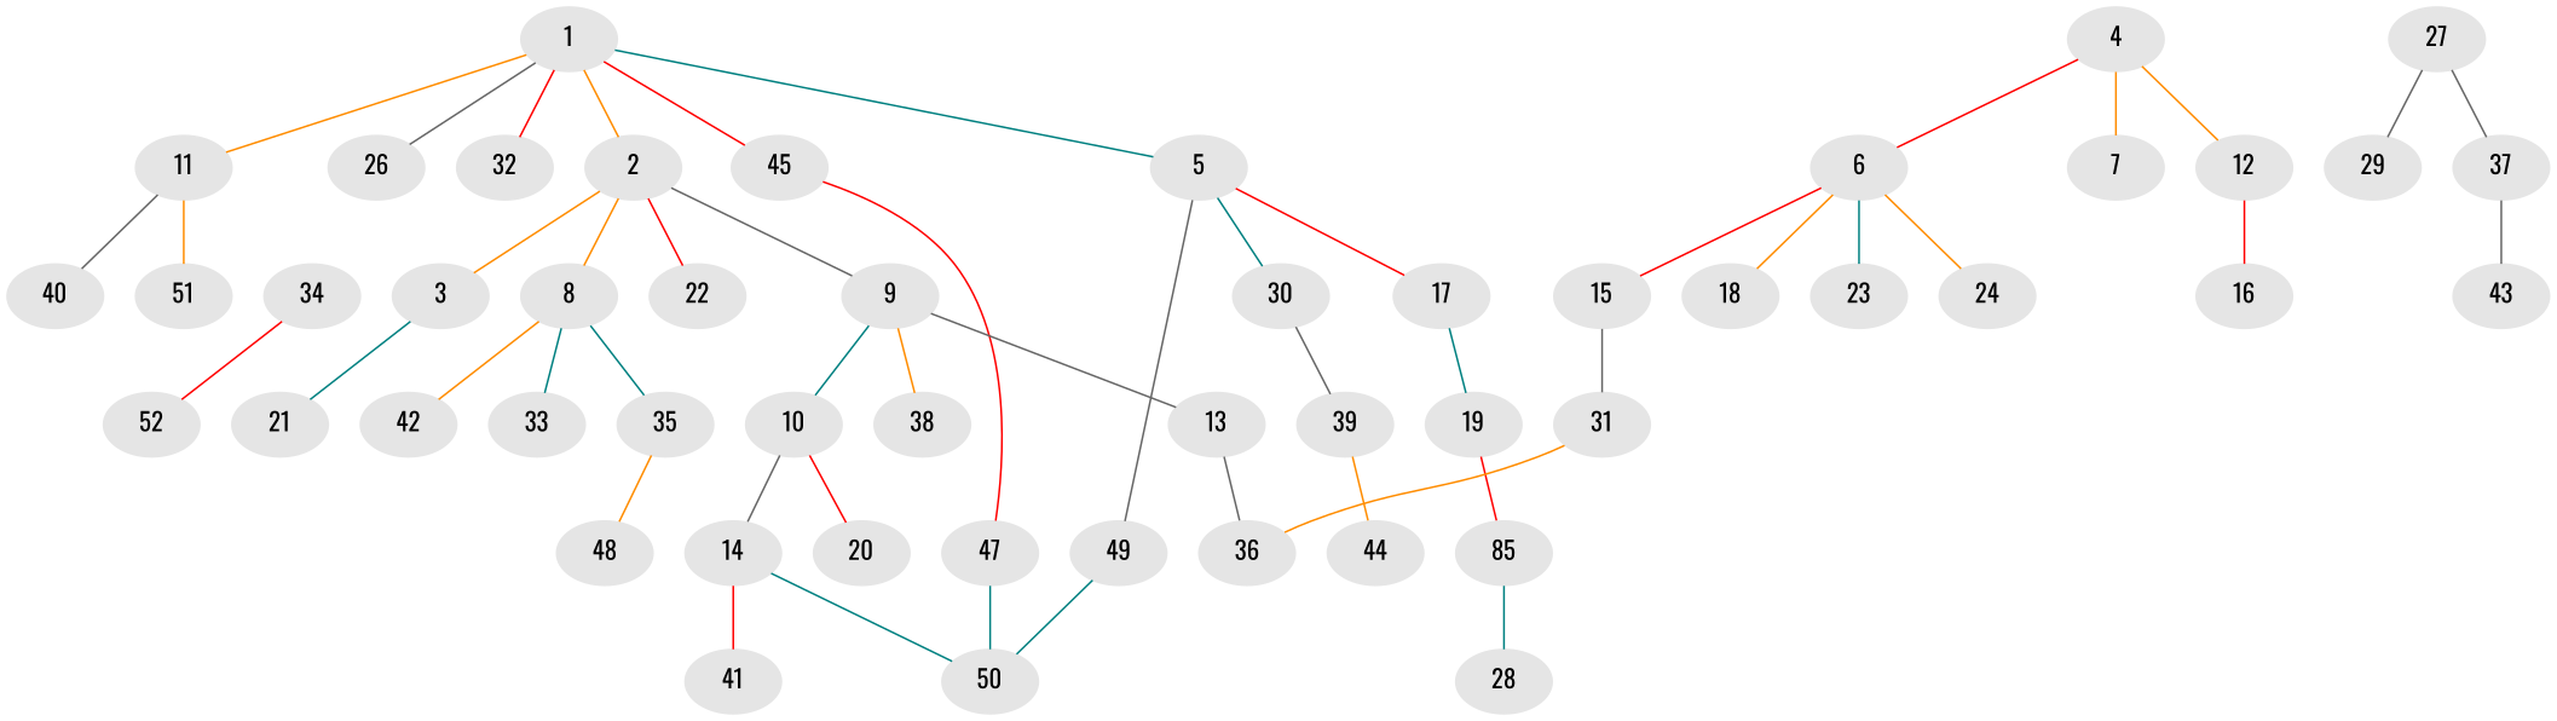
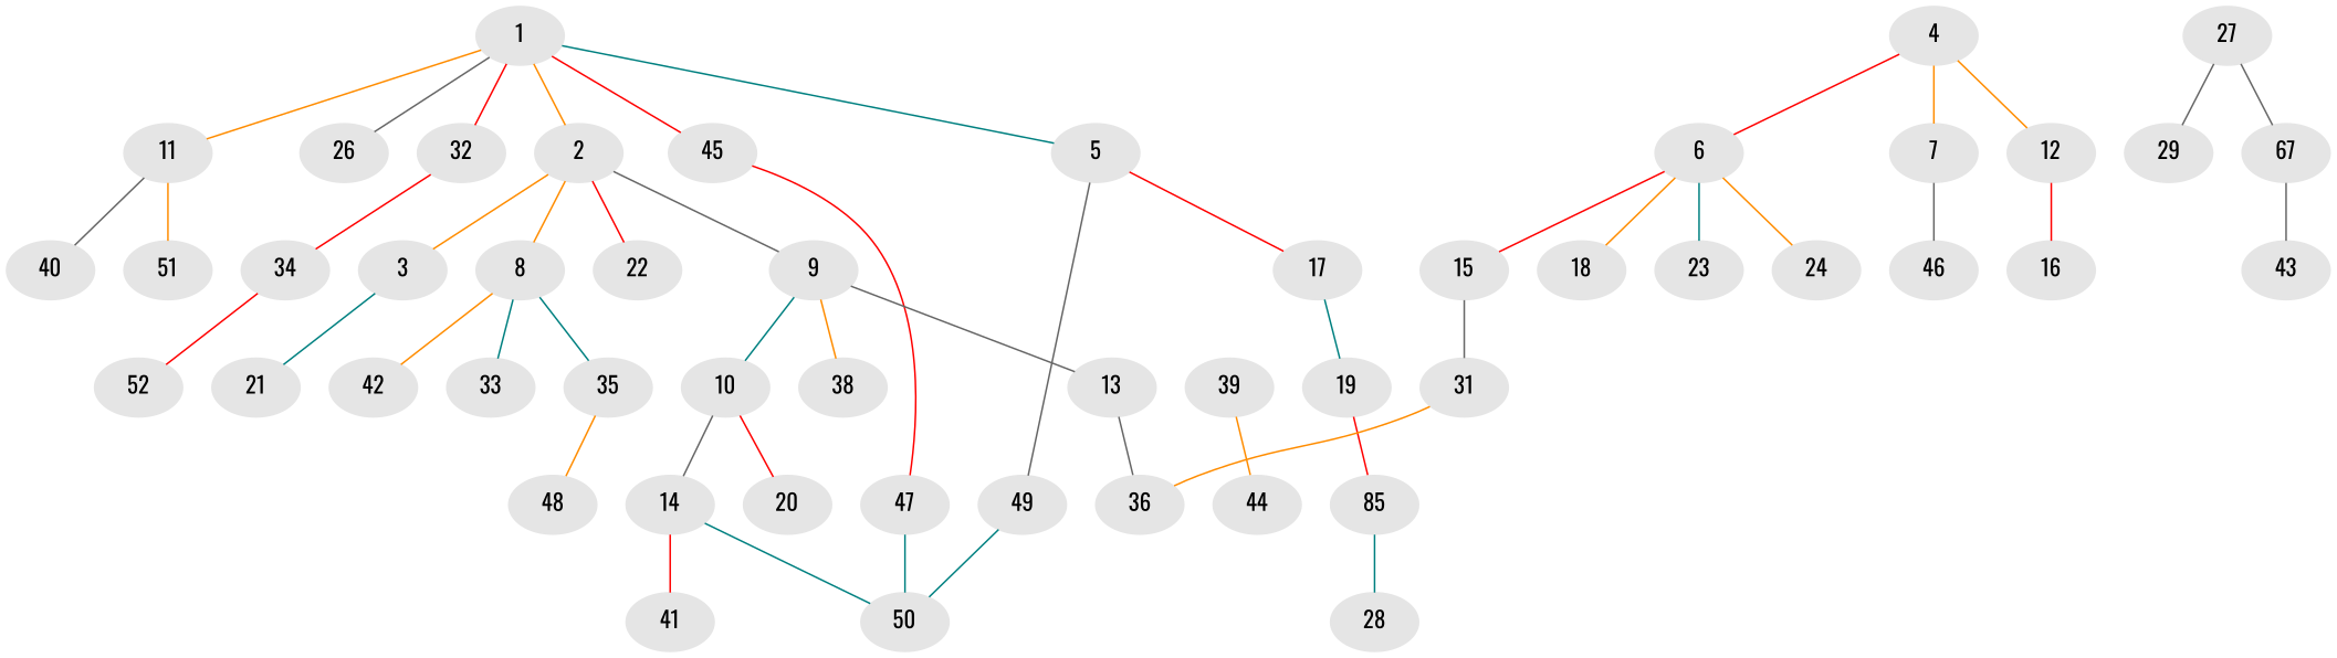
  graph {
    fontname=Oswald
    node [color=gray90 fontname=Oswald style=filled]
    edge [color=darkorange fontname=Oswald]
    1
    2
    5
    11
    26
    32
    45
    3
    8
    9
    22
    4
    6
    7
    12
    17
-   30
    49
    40
    51
    34
    47
    21
    33
    35
    42
    10
    13
    38
    15
    18
    23
    24
+   46
    16
    19
    39
    50
    31
    27
    29
-   37
+   37 [label=67]
    48
    14
    20
    36
    41
    n48 [label=85]
    28
    43
    44
    52
    1 -- 2
    1 -- 5 [color=teal]
    1 -- 11
    1 -- 26 [color=gray40]
    1 -- 32 [color=red]
    1 -- 45 [color=red]
    2 -- 3
    2 -- 8
    2 -- 9 [color=gray40]
    2 -- 22 [color=red]
    5 -- 17 [color=red]
-   5 -- 30 [color=teal]
    5 -- 49 [color=gray40]
    11 -- 40 [color=gray40]
    11 -- 51
+   32 -- 34 [color=red]
    45 -- 47 [color=red]
    3 -- 21 [color=teal]
    8 -- 33 [color=teal]
    8 -- 35 [color=teal]
    8 -- 42
    9 -- 10 [color=teal]
    9 -- 13 [color=gray40]
    9 -- 38
    4 -- 6 [color=red]
    4 -- 7
    4 -- 12
    6 -- 15 [color=red]
    6 -- 18
    6 -- 23 [color=teal]
    6 -- 24
+   7 -- 46 [color=gray40]
    12 -- 16 [color=red]
    17 -- 19 [color=teal]
-   30 -- 39 [color=gray40]
    49 -- 50 [color=teal]
    34 -- 52 [color=red]
    47 -- 50 [color=teal]
    35 -- 48
    10 -- 14 [color=gray40]
    10 -- 20 [color=red]
    13 -- 36 [color=gray40]
    15 -- 31 [color=gray40]
    19 -- n48 [color=red]
    39 -- 44
    31 -- 36
    27 -- 29 [color=gray40]
    27 -- 37 [color=gray40]
    37 -- 43 [color=gray40]
    14 -- 50 [color=teal]
    14 -- 41 [color=red]
    n48 -- 28 [color=teal]
  }
